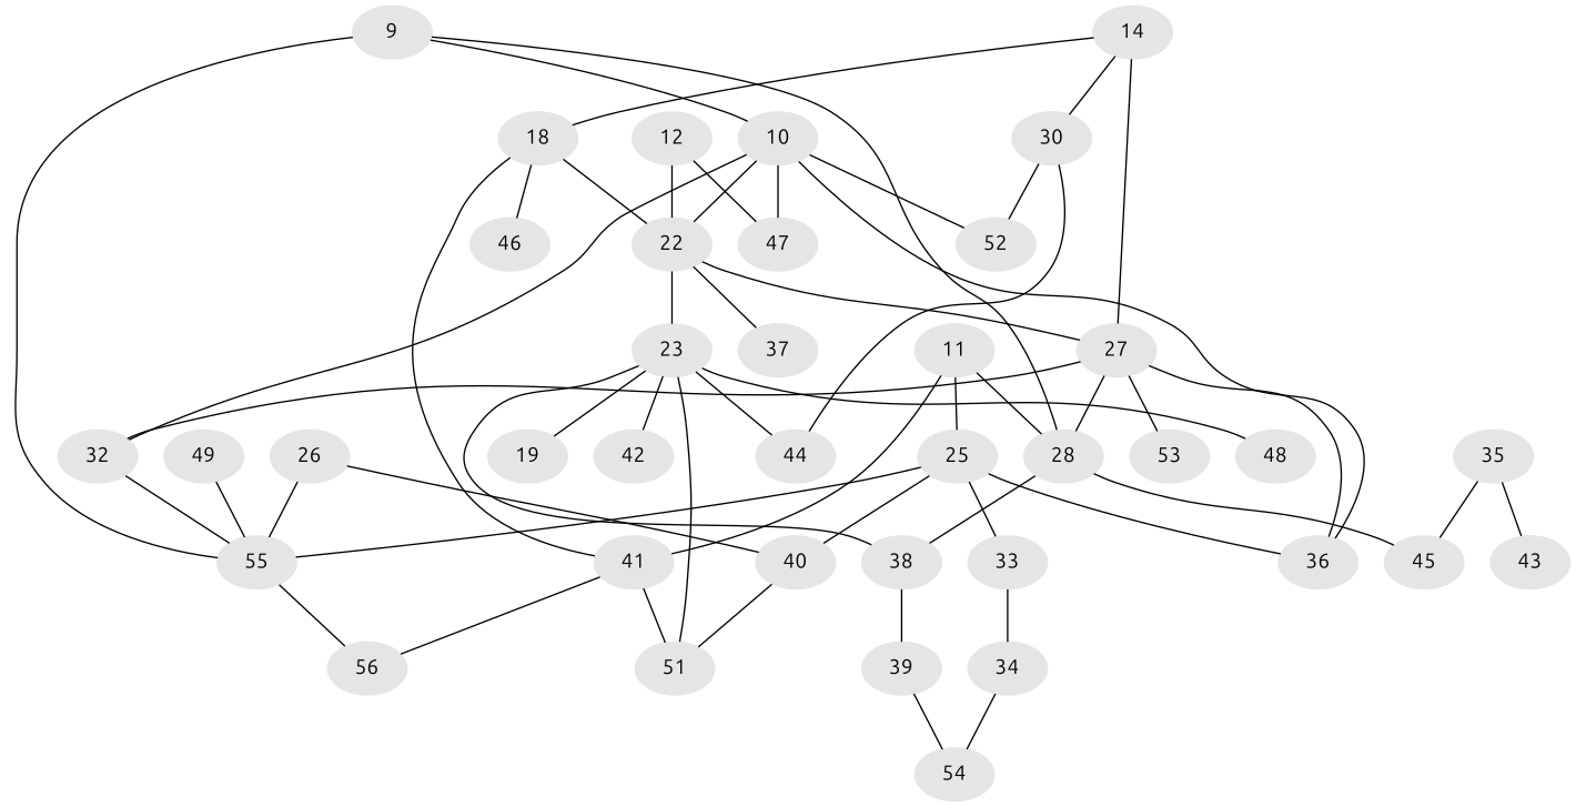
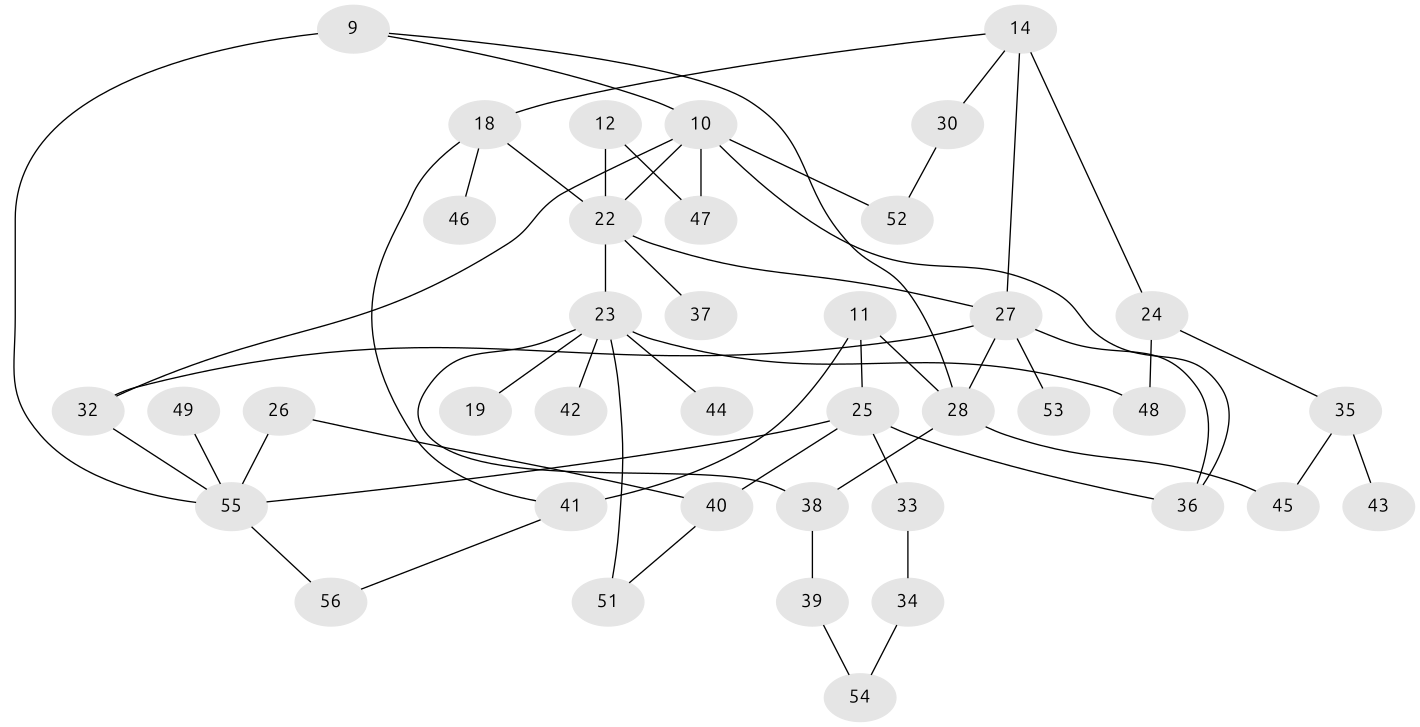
  graph {
    fontname=Ubuntu
    node [color=gray90 fontname=Ubuntu style=filled]
    edge [fontname=Ubuntu]
    9 [super="+1"]
    10 [super="+2"]
    28 [super="+17+6"]
    55 [super="+20+16+50"]
    22 [super="+3"]
    32
    36
    47
    52
    27 [super="+13"]
    23 [super="+21"]
    37
    38 [super="+15"]
    45 [super="+31"]
    56
    11
    25
    41 [super="+19"]
    33
    40
    51
    12
    14
    18
+   24
    30
    46
    48
    35
    53
    44
    n32 [label=19]
    42
    39
    43
    34
    26 [super="+7"]
    54
    49
    9 -- 10
    9 -- 28
    9 -- 55 [weight=2]
    10 -- 22
    10 -- 32
    10 -- 36
    10 -- 47
    10 -- 52
    28 -- 38
    28 -- 45 [weight=2]
    55 -- 56
    22 -- 27
    22 -- 23 [weight=2]
    22 -- 37
    32 -- 55
    27 -- 28 [weight=2]
    27 -- 32
    27 -- 36
    27 -- 53
    23 -- 38
    23 -- 51
    23 -- 48
    23 -- 44
    23 -- n32
    23 -- 42
    38 -- 39
    11 -- 28
    11 -- 25
    11 -- 41
    25 -- 55
    25 -- 36
    25 -- 33
    25 -- 40
    41 -- 56
-   41 -- 51 [weight=2]
    33 -- 34
    40 -- 51
    12 -- 22
    12 -- 47
    14 -- 27 [weight=2]
    14 -- 18
+   14 -- 24
    14 -- 30
    18 -- 22
    18 -- 41
    18 -- 46
+   24 -- 48
+   24 -- 35
    30 -- 52
-   30 -- 44
    35 -- 45 [weight=2]
    35 -- 43
    39 -- 54
    34 -- 54
    26 -- 55 [weight=2]
    26 -- 40
    49 -- 55
  }
